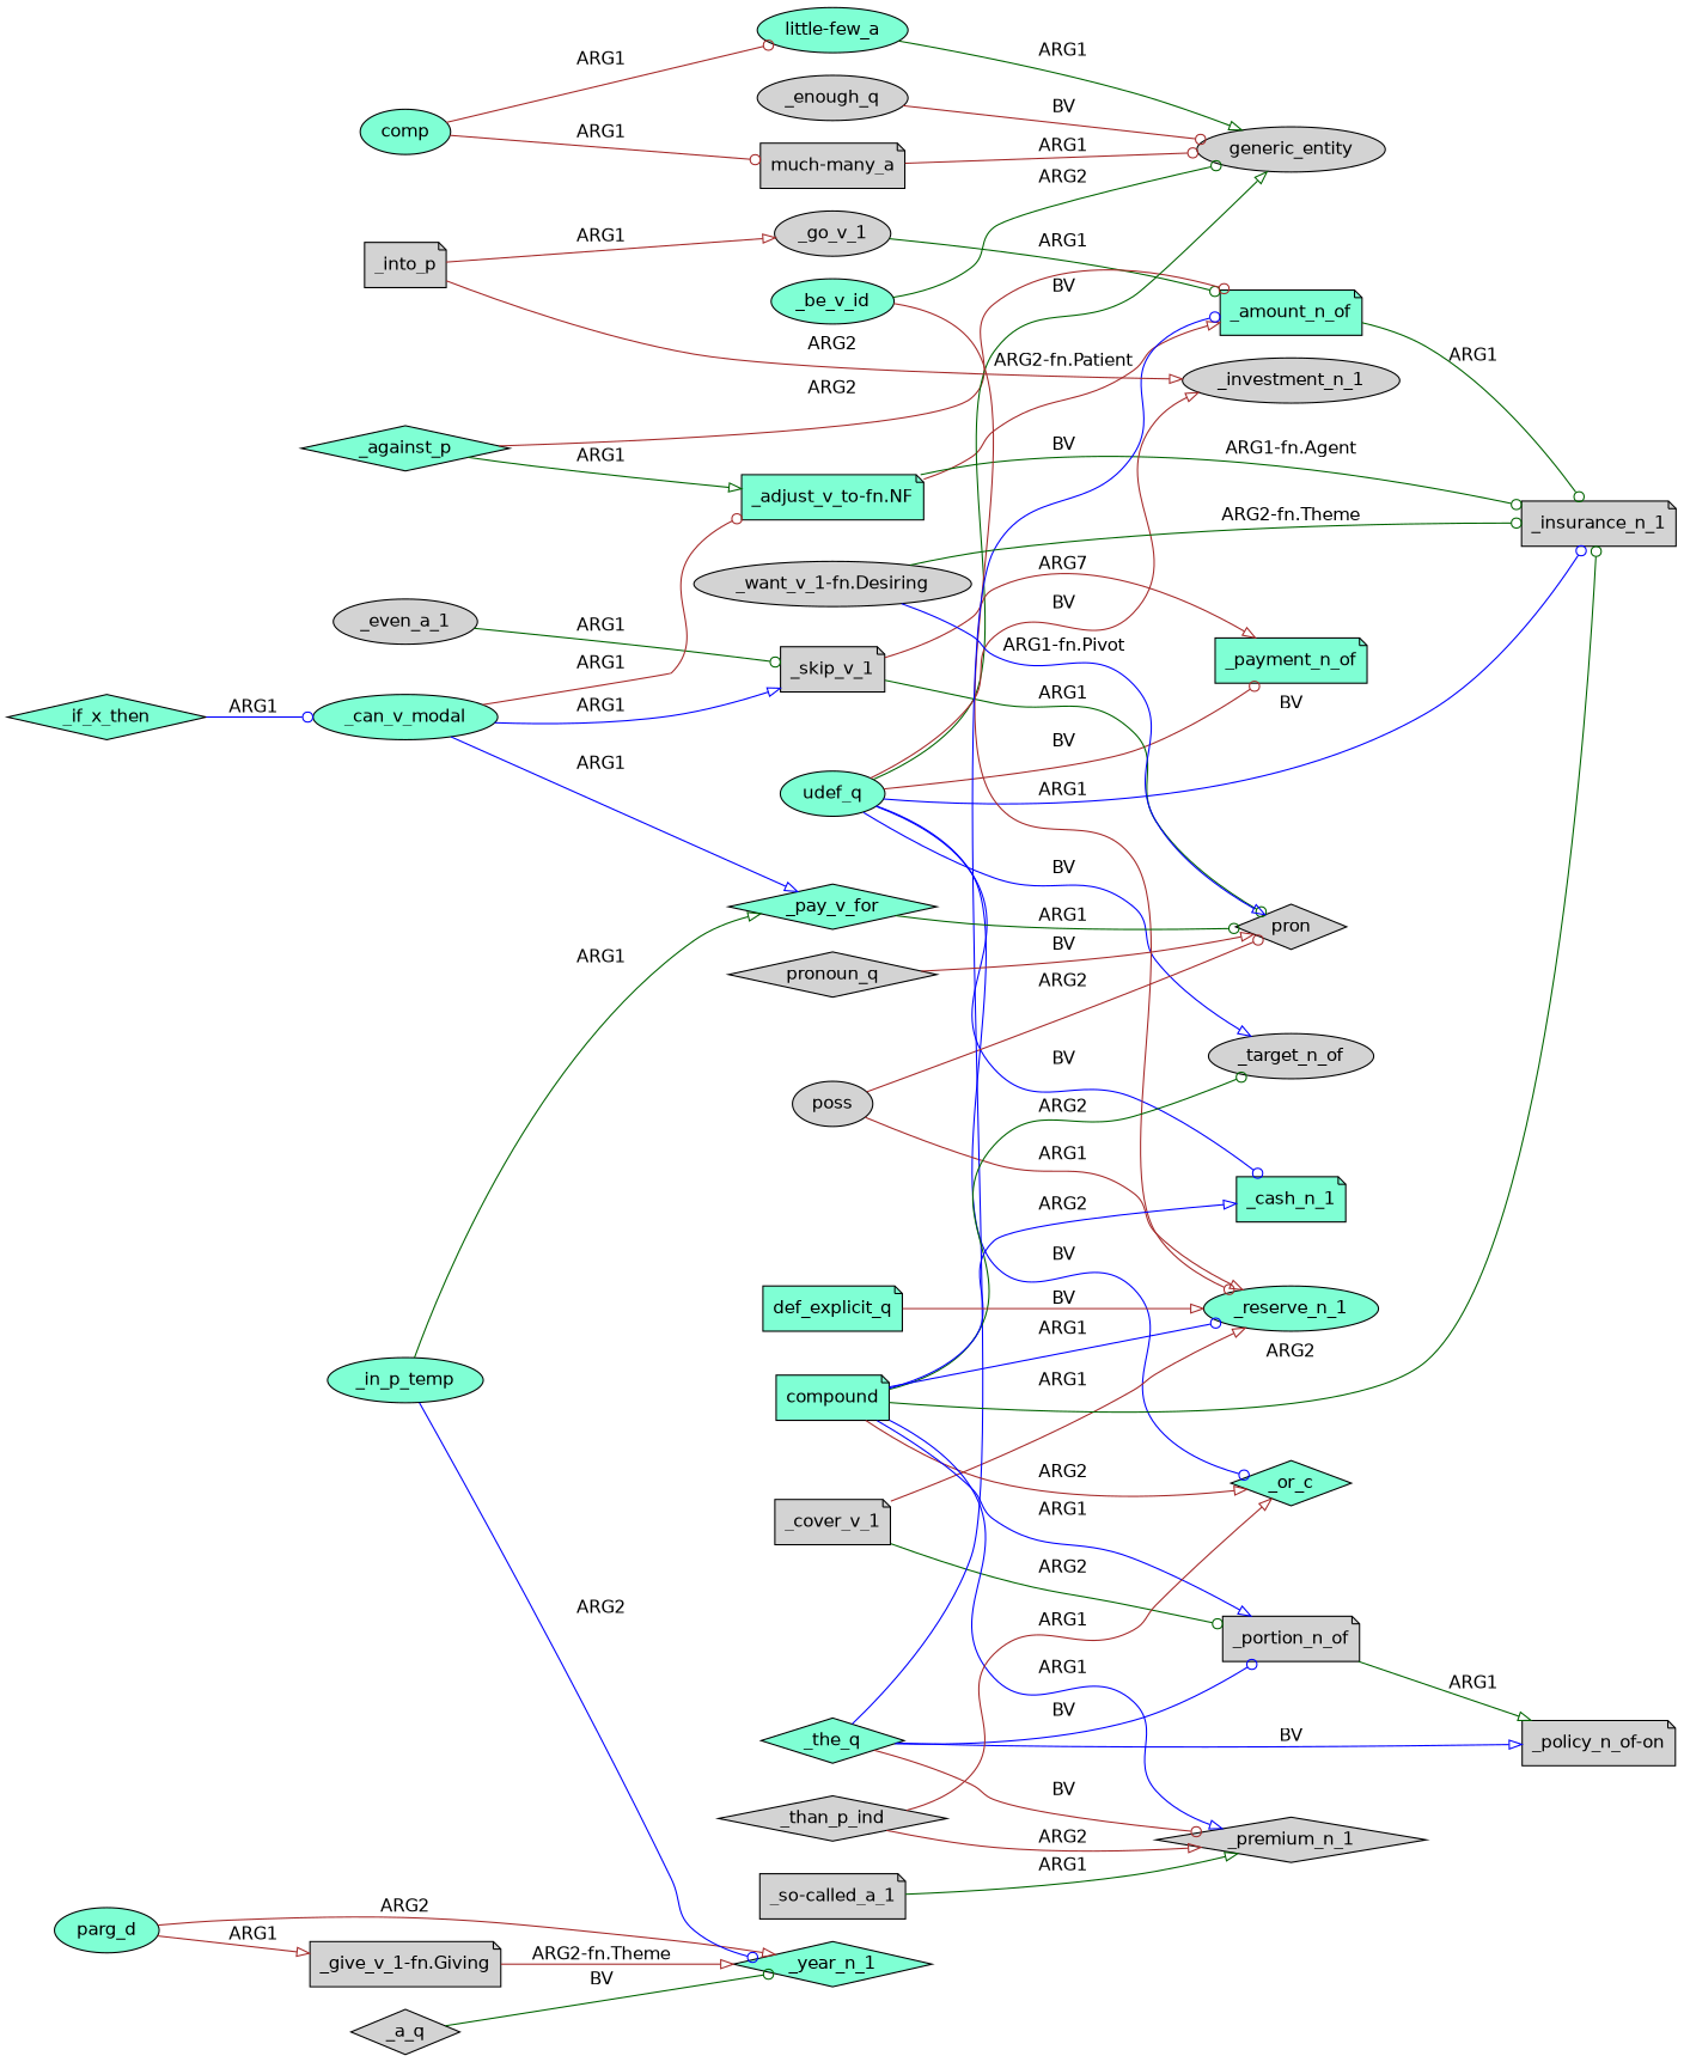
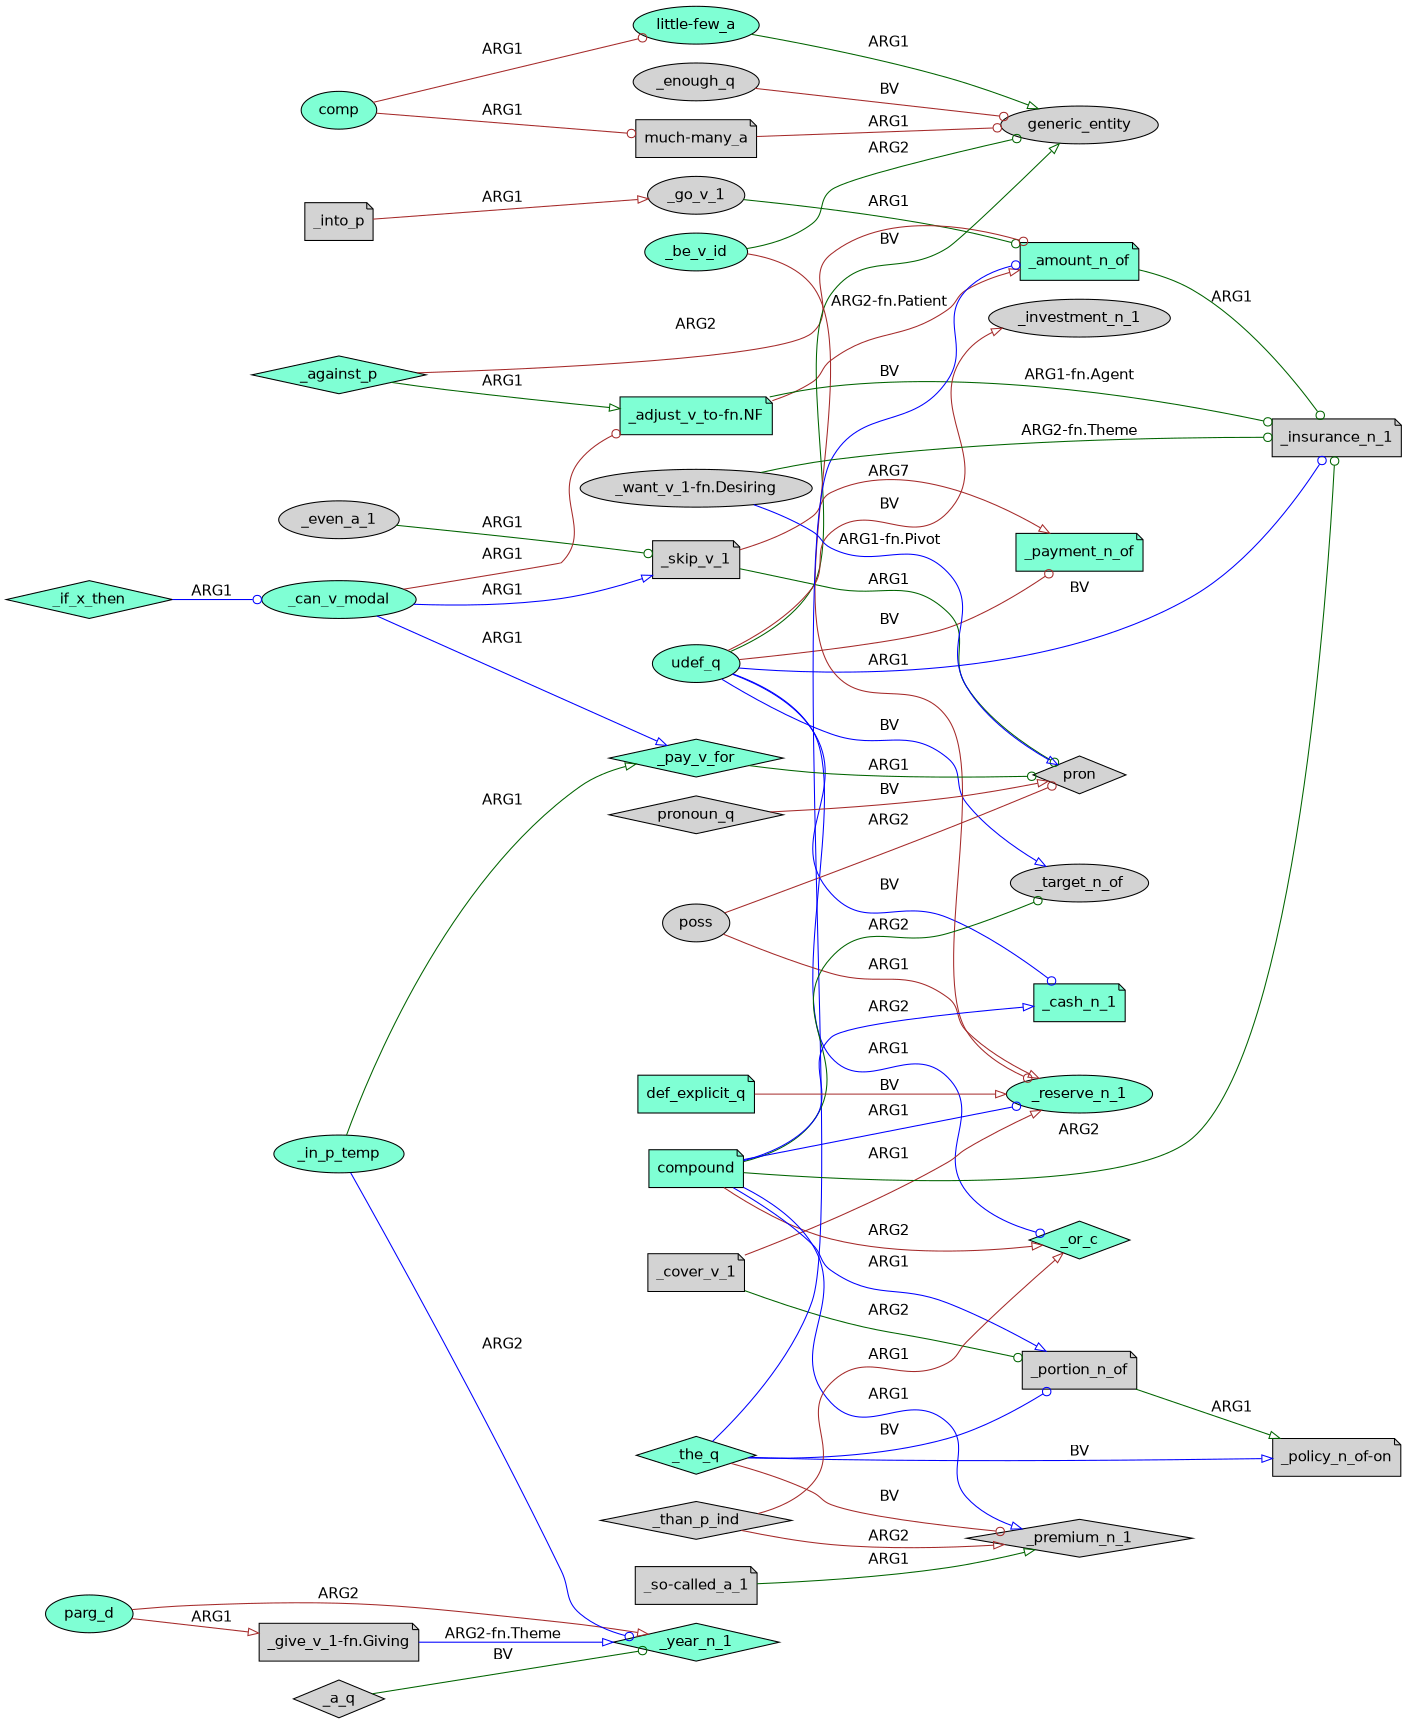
  digraph {
    fontname="DejaVu Sans"
    rankdir=LR
    node [fillcolor=lightgrey fontname="DejaVu Sans" shape=ellipse style=filled]
    edge [arrowhead=odot color=brown fontname="DejaVu Sans"]
    _enough_q
    generic_entity
    _amount_n_of [fillcolor=aquamarine shape=note]
    _go_v_1
    _insurance_n_1 [shape=note]
    _against_p [fillcolor=aquamarine shape=diamond]
    "_adjust_v_to-fn.NF" [fillcolor=aquamarine shape=note]
    udef_q [fillcolor=aquamarine]
    _target_n_of
    _cash_n_1 [fillcolor=aquamarine shape=note]
    _or_c [fillcolor=aquamarine shape=diamond]
    _investment_n_1
    _payment_n_of [fillcolor=aquamarine shape=note]
    _skip_v_1 [shape=note]
    pron [shape=diamond]
    _cover_v_1 [shape=note]
    _reserve_n_1 [fillcolor=aquamarine]
    _portion_n_of [shape=note]
    "_policy_n_of-on" [shape=note]
    poss
    _be_v_id [fillcolor=aquamarine]
    _the_q [fillcolor=aquamarine shape=diamond]
    _premium_n_1 [shape=diamond]
    compound [fillcolor=aquamarine shape=note]
    "much-many_a" [shape=note]
    "_want_v_1-fn.Desiring"
    _pay_v_for [fillcolor=aquamarine shape=diamond]
    parg_d [fillcolor=aquamarine]
    _year_n_1 [fillcolor=aquamarine shape=diamond]
    "_give_v_1-fn.Giving" [shape=note]
    _even_a_1
    _than_p_ind [shape=diamond]
    _if_x_then [fillcolor=aquamarine shape=diamond]
    _can_v_modal [fillcolor=aquamarine]
    _into_p [shape=note]
    _in_p_temp [fillcolor=aquamarine]
    pronoun_q [shape=diamond]
    comp [fillcolor=aquamarine]
    "little-few_a" [fillcolor=aquamarine]
    "_so-called_a_1" [shape=note]
    _a_q [shape=diamond]
    def_explicit_q [fillcolor=aquamarine shape=note]
    _enough_q -> generic_entity [label=BV]
    _amount_n_of -> _insurance_n_1 [color=darkgreen label=ARG1]
    _go_v_1 -> _amount_n_of [color=darkgreen label=ARG1]
    _against_p -> _amount_n_of [label=ARG2]
    _against_p -> "_adjust_v_to-fn.NF" [arrowhead=onormal color=darkgreen label=ARG1]
    "_adjust_v_to-fn.NF" -> _amount_n_of [arrowhead=onormal label="ARG2-fn.Patient"]
    "_adjust_v_to-fn.NF" -> _insurance_n_1 [color=darkgreen label="ARG1-fn.Agent"]
    udef_q -> generic_entity [arrowhead=onormal color=darkgreen label=BV]
    udef_q -> _insurance_n_1 [color=blue label=BV]
    udef_q -> _target_n_of [arrowhead=onormal color=blue label=BV]
    udef_q -> _cash_n_1 [color=blue label=BV]
-   udef_q -> _or_c [color=blue label=BV]
+   udef_q -> _or_c [color=blue label=ARG1]
    udef_q -> _investment_n_1 [arrowhead=onormal label=BV]
    udef_q -> _payment_n_of [label=BV]
    _skip_v_1 -> _payment_n_of [arrowhead=onormal label=ARG7]
    _skip_v_1 -> pron [color=darkgreen label=ARG1]
    _cover_v_1 -> _reserve_n_1 [arrowhead=onormal label=ARG1]
    _cover_v_1 -> _portion_n_of [color=darkgreen label=ARG2]
    _portion_n_of -> "_policy_n_of-on" [arrowhead=onormal color=darkgreen label=ARG1]
    poss -> pron [label=ARG2]
    poss -> _reserve_n_1 [arrowhead=onormal label=ARG1]
    _be_v_id -> generic_entity [color=darkgreen label=ARG2]
    _be_v_id -> _reserve_n_1 [label=ARG1]
    _the_q -> _amount_n_of [color=blue label=BV]
    _the_q -> _portion_n_of [color=blue label=BV]
    _the_q -> "_policy_n_of-on" [arrowhead=onormal color=blue label=BV]
    _the_q -> _premium_n_1 [label=BV]
    compound -> _insurance_n_1 [color=darkgreen label=ARG2]
    compound -> _target_n_of [color=darkgreen label=ARG2]
    compound -> _cash_n_1 [arrowhead=onormal color=blue label=ARG2]
    compound -> _or_c [arrowhead=onormal label=ARG2]
    compound -> _reserve_n_1 [color=blue label=ARG1]
    compound -> _portion_n_of [arrowhead=onormal color=blue label=ARG1]
    compound -> _premium_n_1 [arrowhead=onormal color=blue label=ARG1]
    "much-many_a" -> generic_entity [label=ARG1]
    "_want_v_1-fn.Desiring" -> _insurance_n_1 [color=darkgreen label="ARG2-fn.Theme"]
    "_want_v_1-fn.Desiring" -> pron [arrowhead=onormal color=blue label="ARG1-fn.Pivot"]
    _pay_v_for -> pron [color=darkgreen label=ARG1]
    parg_d -> _year_n_1 [arrowhead=onormal label=ARG2]
    parg_d -> "_give_v_1-fn.Giving" [arrowhead=onormal label=ARG1]
-   "_give_v_1-fn.Giving" -> _year_n_1 [arrowhead=onormal label="ARG2-fn.Theme"]
+   "_give_v_1-fn.Giving" -> _year_n_1 [arrowhead=onormal color=blue label="ARG2-fn.Theme"]
    _even_a_1 -> _skip_v_1 [color=darkgreen label=ARG1]
    _than_p_ind -> _or_c [arrowhead=onormal label=ARG1]
    _than_p_ind -> _premium_n_1 [arrowhead=onormal label=ARG2]
    _if_x_then -> _can_v_modal [color=blue label=ARG1]
    _can_v_modal -> "_adjust_v_to-fn.NF" [label=ARG1]
    _can_v_modal -> _skip_v_1 [arrowhead=onormal color=blue label=ARG1]
    _can_v_modal -> _pay_v_for [arrowhead=onormal color=blue label=ARG1]
    _into_p -> _go_v_1 [arrowhead=onormal label=ARG1]
-   _into_p -> _investment_n_1 [arrowhead=onormal label=ARG2]
    _in_p_temp -> _pay_v_for [arrowhead=onormal color=darkgreen label=ARG1]
    _in_p_temp -> _year_n_1 [color=blue label=ARG2]
    pronoun_q -> pron [arrowhead=onormal label=BV]
    comp -> "much-many_a" [label=ARG1]
    comp -> "little-few_a" [label=ARG1]
    "little-few_a" -> generic_entity [arrowhead=onormal color=darkgreen label=ARG1]
    "_so-called_a_1" -> _premium_n_1 [arrowhead=onormal color=darkgreen label=ARG1]
    _a_q -> _year_n_1 [color=darkgreen label=BV]
    def_explicit_q -> _reserve_n_1 [arrowhead=onormal label=BV]
  }
